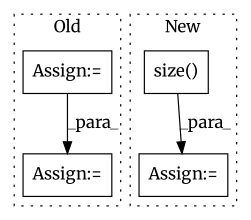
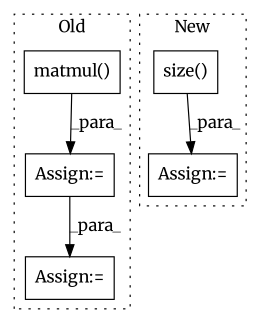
  digraph {
    fontname=Merriweather
    node [a=68 l=3 shape=box fontname=Merriweather]
    edge [fontname=Merriweather]
+   n1 [a=75 l="10,1" label="matmul()" s="5524,5546"]
    n2 [label="Assign:=" s=5521]
    n3 [label="Assign:=" s=5610]
    n4 [a=75 l=18 label="size()" s=5179]
    n5 [label="Assign:=" s=5153]
    subgraph cluster_1 {
      label=Old
      style=dotted
+     n1
      n2
      n3
    }
    subgraph cluster_2 {
      label=New
      style=dotted
      n4
      n5
    }
+   n1 -> n2 [label=_para_]
    n2 -> n3 [label=_para_]
    n4 -> n5 [label=_para_]
  }
